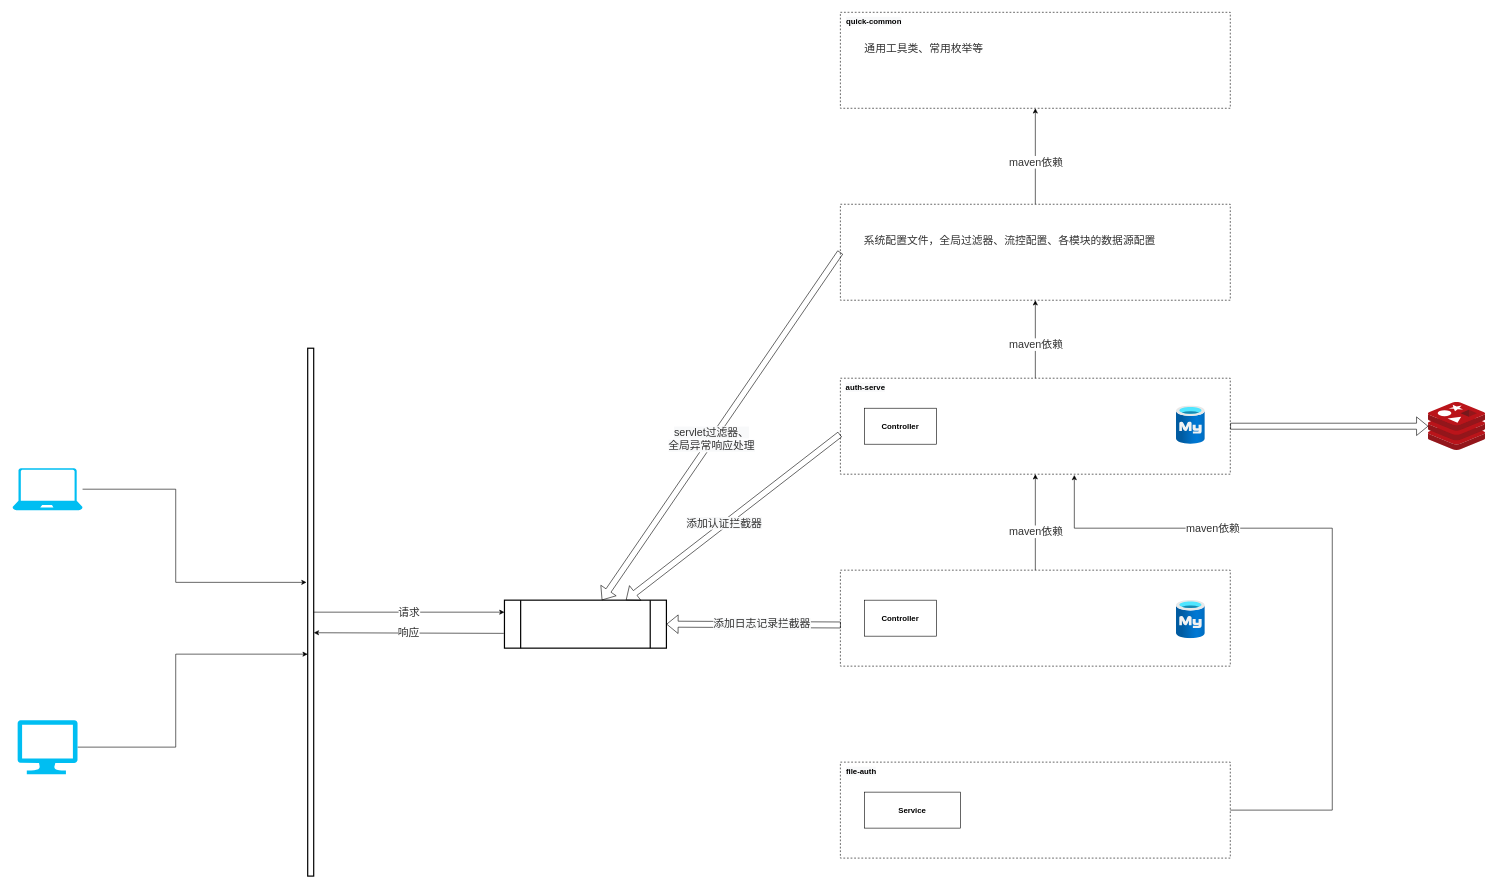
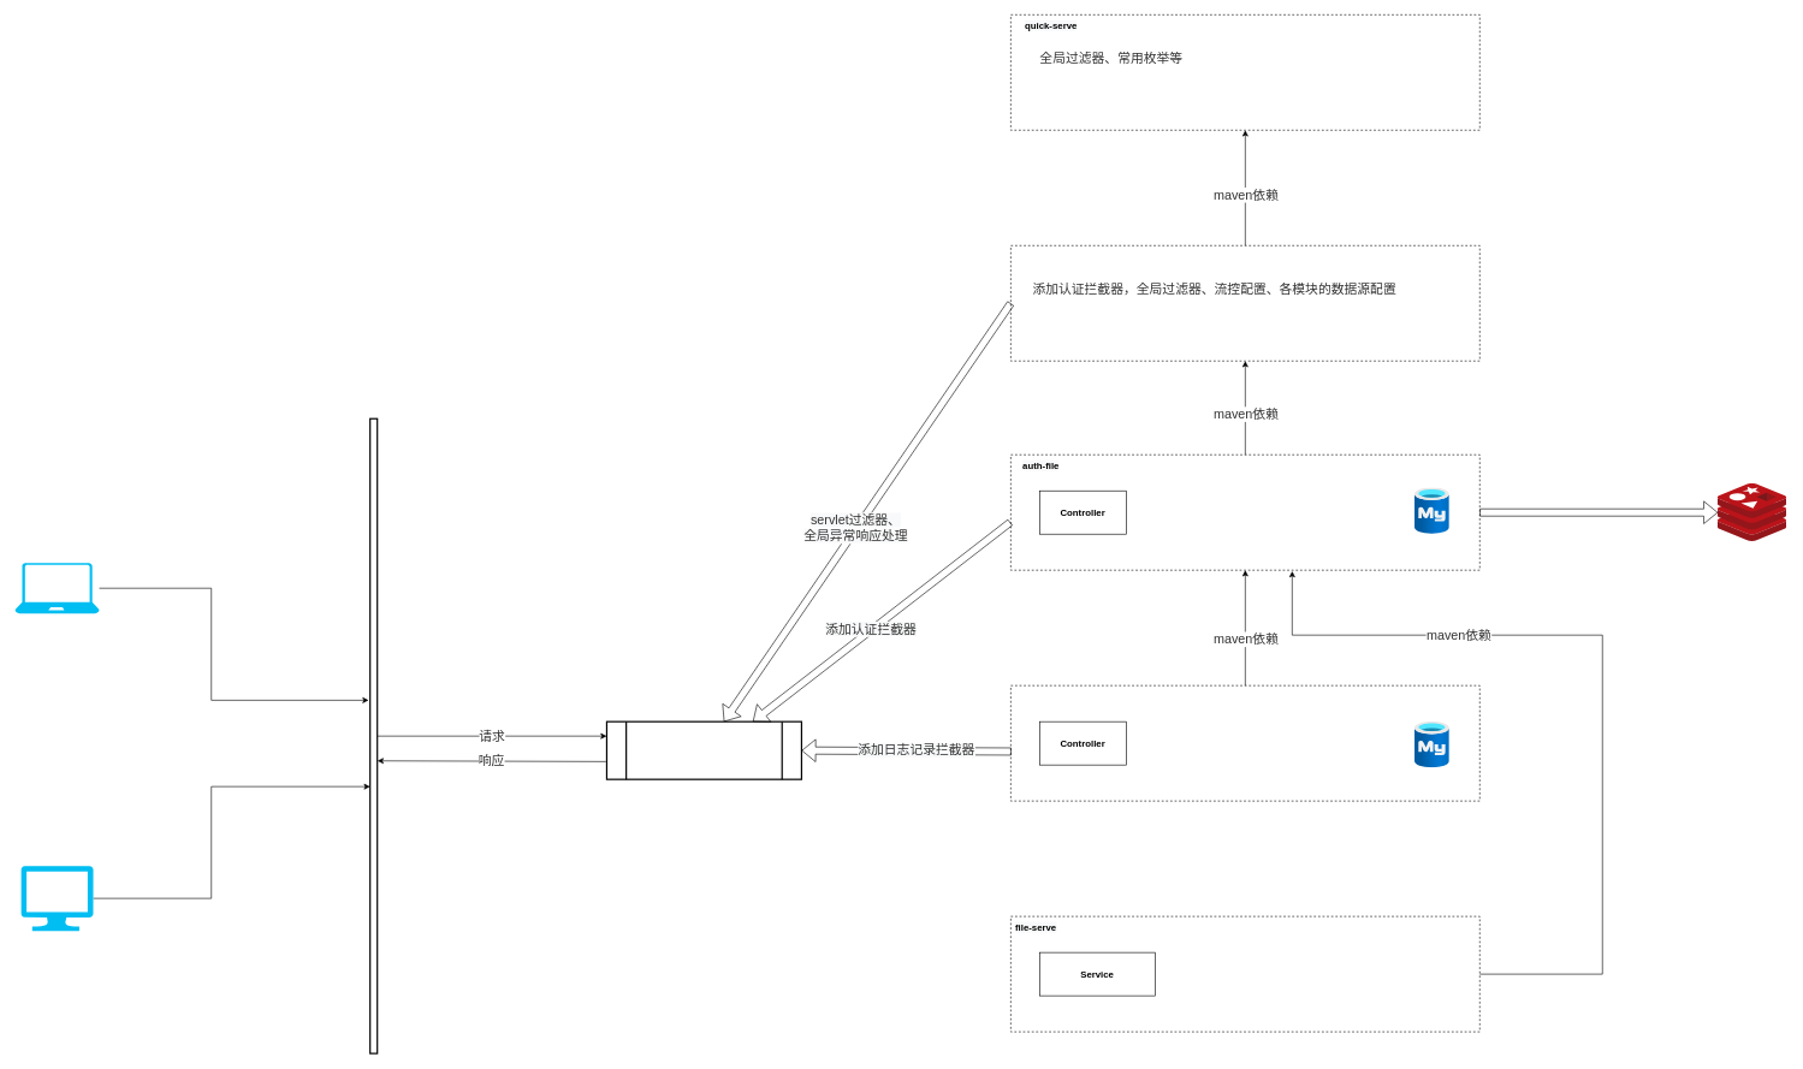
  <mxCell id="0" />
  <mxCell id="1" parent="0" />
  <mxCell id="2" style="edgeStyle=orthogonalEdgeStyle;rounded=0;orthogonalLoop=1;jettySize=auto;html=1;entryX=0.5;entryY=1;entryDx=0;entryDy=0;fontSize=18;fontColor=#333333;" edge="1" parent="1" source="4" target="32"><mxGeometry relative="1" as="geometry" /></mxCell>
  <mxCell id="3" value="maven依赖" style="edgeLabel;html=1;align=center;verticalAlign=middle;resizable=0;points=[];fontSize=18;fontColor=#333333;" vertex="1" connectable="0" parent="2"><mxGeometry x="-0.119" relative="1" as="geometry"><mxPoint as="offset" /></mxGeometry></mxCell>
  <mxCell id="4" value="" style="rounded=0;whiteSpace=wrap;html=1;labelBackgroundColor=none;fontColor=#333333;gradientColor=none;dashed=1;fillColor=none;" vertex="1" parent="1"><mxGeometry x="1400" y="630" width="650" height="160" as="geometry" /></mxCell>
  <mxCell id="5" value="Controller" style="rounded=0;whiteSpace=wrap;html=1;fontSize=13;fontStyle=1" vertex="1" parent="1"><mxGeometry x="1440" y="680" width="120" height="60" as="geometry" /></mxCell>
- <mxCell id="6" value="&lt;span style=&quot;color: rgb(0, 0, 0); font-family: helvetica; font-size: 13px; font-style: normal; letter-spacing: normal; text-align: center; text-indent: 0px; text-transform: none; word-spacing: 0px; background-color: rgb(248, 249, 250); display: inline; float: none;&quot;&gt;auth-serve&lt;/span&gt;&lt;br style=&quot;font-size: 13px;&quot;&gt;" style="text;html=1;strokeColor=none;fillColor=none;align=center;verticalAlign=middle;whiteSpace=wrap;rounded=0;dashed=1;labelBackgroundColor=none;fontColor=#333333;fontSize=13;fontStyle=1" vertex="1" parent="1"><mxGeometry x="1404" y="630" width="76" height="30" as="geometry" /></mxCell>
+ <mxCell id="6" value="&lt;span style=&quot;color: rgb(0, 0, 0); font-family: helvetica; font-size: 13px; font-style: normal; letter-spacing: normal; text-align: center; text-indent: 0px; text-transform: none; word-spacing: 0px; background-color: rgb(248, 249, 250); display: inline; float: none;&quot;&gt;auth-file&lt;/span&gt;&lt;br style=&quot;font-size: 13px;&quot;&gt;" style="text;html=1;strokeColor=none;fillColor=none;align=center;verticalAlign=middle;whiteSpace=wrap;rounded=0;dashed=1;labelBackgroundColor=none;fontColor=#333333;fontSize=13;fontStyle=1" vertex="1" parent="1"><mxGeometry x="1404" y="630" width="76" height="30" as="geometry" /></mxCell>
  <mxCell id="7" style="edgeStyle=orthogonalEdgeStyle;rounded=0;orthogonalLoop=1;jettySize=auto;html=1;entryX=0.5;entryY=1;entryDx=0;entryDy=0;fontSize=18;fontColor=#333333;" edge="1" parent="1" source="9" target="4"><mxGeometry relative="1" as="geometry" /></mxCell>
  <mxCell id="8" value="maven依赖" style="edgeLabel;html=1;align=center;verticalAlign=middle;resizable=0;points=[];fontSize=18;fontColor=#333333;" vertex="1" connectable="0" parent="7"><mxGeometry x="-0.191" relative="1" as="geometry"><mxPoint as="offset" /></mxGeometry></mxCell>
  <mxCell id="9" value="" style="rounded=0;whiteSpace=wrap;html=1;labelBackgroundColor=none;fontColor=#333333;gradientColor=none;dashed=1;fillColor=none;" vertex="1" parent="1"><mxGeometry x="1400" y="950" width="650" height="160" as="geometry" /></mxCell>
  <mxCell id="10" value="Controller" style="rounded=0;whiteSpace=wrap;html=1;fontSize=13;fontStyle=1" vertex="1" parent="1"><mxGeometry x="1440" y="1000" width="120" height="60" as="geometry" /></mxCell>
  <mxCell id="11" style="edgeStyle=orthogonalEdgeStyle;rounded=0;orthogonalLoop=1;jettySize=auto;html=1;entryX=0.6;entryY=1.008;entryDx=0;entryDy=0;entryPerimeter=0;fontSize=18;fontColor=#333333;exitX=1;exitY=0.5;exitDx=0;exitDy=0;" edge="1" parent="1" source="13" target="4"><mxGeometry relative="1" as="geometry"><Array as="points"><mxPoint x="2220" y="1350" /><mxPoint x="2220" y="880" /><mxPoint x="1790" y="880" /></Array></mxGeometry></mxCell>
  <mxCell id="12" value="maven依赖" style="edgeLabel;html=1;align=center;verticalAlign=middle;resizable=0;points=[];fontSize=18;fontColor=#333333;" vertex="1" connectable="0" parent="11"><mxGeometry x="0.527" y="2" relative="1" as="geometry"><mxPoint x="45" y="-2" as="offset" /></mxGeometry></mxCell>
  <mxCell id="13" value="" style="rounded=0;whiteSpace=wrap;html=1;labelBackgroundColor=none;fontColor=#333333;gradientColor=none;dashed=1;fillColor=none;" vertex="1" parent="1"><mxGeometry x="1400" y="1270" width="650" height="160" as="geometry" /></mxCell>
  <mxCell id="14" value="Service" style="rounded=0;whiteSpace=wrap;html=1;fontSize=13;fontStyle=1" vertex="1" parent="1"><mxGeometry x="1440" y="1320" width="160" height="60" as="geometry" /></mxCell>
- <mxCell id="15" value="&lt;span style=&quot;color: rgb(0, 0, 0); font-family: helvetica; font-size: 13px; font-style: normal; letter-spacing: normal; text-align: center; text-indent: 0px; text-transform: none; word-spacing: 0px; background-color: rgb(248, 249, 250); display: inline; float: none;&quot;&gt;file-auth&lt;/span&gt;&lt;br style=&quot;font-size: 13px;&quot;&gt;" style="text;html=1;strokeColor=none;fillColor=none;align=center;verticalAlign=middle;whiteSpace=wrap;rounded=0;dashed=1;labelBackgroundColor=none;fontColor=#333333;fontSize=13;fontStyle=1" vertex="1" parent="1"><mxGeometry x="1400" y="1270" width="70" height="30" as="geometry" /></mxCell>
+ <mxCell id="15" value="&lt;span style=&quot;color: rgb(0, 0, 0); font-family: helvetica; font-size: 13px; font-style: normal; letter-spacing: normal; text-align: center; text-indent: 0px; text-transform: none; word-spacing: 0px; background-color: rgb(248, 249, 250); display: inline; float: none;&quot;&gt;file-serve&lt;/span&gt;&lt;br style=&quot;font-size: 13px;&quot;&gt;" style="text;html=1;strokeColor=none;fillColor=none;align=center;verticalAlign=middle;whiteSpace=wrap;rounded=0;dashed=1;labelBackgroundColor=none;fontColor=#333333;fontSize=13;fontStyle=1" vertex="1" parent="1"><mxGeometry x="1400" y="1270" width="70" height="30" as="geometry" /></mxCell>
  <mxCell id="16" value="" style="rounded=0;whiteSpace=wrap;html=1;labelBackgroundColor=none;fontColor=#333333;fillColor=none;gradientColor=none;strokeWidth=2;" vertex="1" parent="1"><mxGeometry x="512" y="580" width="10" height="880" as="geometry" /></mxCell>
  <mxCell id="17" style="edgeStyle=orthogonalEdgeStyle;rounded=0;orthogonalLoop=1;jettySize=auto;html=1;entryX=-0.2;entryY=0.364;entryDx=0;entryDy=0;fontColor=#333333;entryPerimeter=0;" edge="1" parent="1" source="18"><mxGeometry relative="1" as="geometry"><mxPoint x="510" y="970.32" as="targetPoint" /><Array as="points"><mxPoint x="292" y="815" /><mxPoint x="292" y="970" /></Array></mxGeometry></mxCell>
  <mxCell id="18" value="" style="verticalLabelPosition=bottom;html=1;verticalAlign=top;align=center;strokeColor=none;fillColor=#00BEF2;shape=mxgraph.azure.laptop;pointerEvents=1;labelBackgroundColor=none;fontColor=#333333;" vertex="1" parent="1"><mxGeometry x="20" y="780" width="116.67" height="70" as="geometry" /></mxCell>
  <mxCell id="19" style="edgeStyle=orthogonalEdgeStyle;rounded=0;orthogonalLoop=1;jettySize=auto;html=1;fontColor=#333333;" edge="1" parent="1" source="20"><mxGeometry relative="1" as="geometry"><mxPoint x="512" y="1090" as="targetPoint" /><Array as="points"><mxPoint x="292" y="1245" /><mxPoint x="292" y="1090" /></Array></mxGeometry></mxCell>
  <mxCell id="20" value="" style="verticalLabelPosition=bottom;html=1;verticalAlign=top;align=center;strokeColor=none;fillColor=#00BEF2;shape=mxgraph.azure.computer;pointerEvents=1;labelBackgroundColor=none;fontColor=#333333;" vertex="1" parent="1"><mxGeometry x="28.33" y="1200" width="100" height="90" as="geometry" /></mxCell>
  <mxCell id="21" value="" style="sketch=0;aspect=fixed;html=1;points=[];align=center;image;fontSize=12;image=img/lib/mscae/Cache_Redis_Product.svg;labelBackgroundColor=none;fontColor=#333333;strokeWidth=2;fillColor=none;gradientColor=none;" vertex="1" parent="1"><mxGeometry x="2380" y="670" width="95.24" height="80" as="geometry" /></mxCell>
  <mxCell id="22" value="" style="aspect=fixed;html=1;points=[];align=center;image;fontSize=12;image=img/lib/azure2/databases/Azure_Database_MySQL_Server.svg;labelBackgroundColor=none;fontColor=#333333;strokeWidth=2;fillColor=none;gradientColor=none;" vertex="1" parent="1"><mxGeometry x="1960" y="676" width="48" height="64" as="geometry" /></mxCell>
  <mxCell id="23" value="" style="aspect=fixed;html=1;points=[];align=center;image;fontSize=12;image=img/lib/azure2/databases/Azure_Database_MySQL_Server.svg;labelBackgroundColor=none;fontColor=#333333;strokeWidth=2;fillColor=none;gradientColor=none;" vertex="1" parent="1"><mxGeometry x="1960" y="1000" width="48" height="64" as="geometry" /></mxCell>
  <mxCell id="24" value="" style="endArrow=classic;html=1;rounded=0;fontColor=#333333;exitX=1;exitY=0.5;exitDx=0;exitDy=0;shape=flexArrow;" edge="1" parent="1" source="4" target="21"><mxGeometry width="50" height="50" relative="1" as="geometry"><mxPoint x="2090" y="800" as="sourcePoint" /><mxPoint x="2140" y="750" as="targetPoint" /></mxGeometry></mxCell>
  <mxCell id="25" value="" style="shape=process;whiteSpace=wrap;html=1;backgroundOutline=1;labelBackgroundColor=none;fontSize=13;fontColor=#333333;strokeWidth=2;fillColor=none;gradientColor=none;" vertex="1" parent="1"><mxGeometry x="840" y="1000" width="270" height="80" as="geometry" /></mxCell>
  <mxCell id="26" value="" style="shape=flexArrow;endArrow=classic;html=1;rounded=0;fontSize=13;fontColor=#333333;exitX=-0.001;exitY=0.585;exitDx=0;exitDy=0;exitPerimeter=0;entryX=0.75;entryY=0;entryDx=0;entryDy=0;" edge="1" parent="1" source="4" target="25"><mxGeometry width="50" height="50" relative="1" as="geometry"><mxPoint x="1270" y="930" as="sourcePoint" /><mxPoint x="1320" y="880" as="targetPoint" /></mxGeometry></mxCell>
  <mxCell id="27" value="&lt;span style=&quot;background-color: rgb(248 , 249 , 250)&quot;&gt;添加认证拦截器&lt;/span&gt;" style="edgeLabel;html=1;align=center;verticalAlign=middle;resizable=0;points=[];fontSize=18;fontColor=#333333;" vertex="1" connectable="0" parent="26"><mxGeometry x="0.075" y="-1" relative="1" as="geometry"><mxPoint x="-1" as="offset" /></mxGeometry></mxCell>
  <mxCell id="28" value="" style="shape=flexArrow;endArrow=classic;html=1;rounded=0;fontSize=13;fontColor=#333333;exitX=0.001;exitY=0.571;exitDx=0;exitDy=0;exitPerimeter=0;entryX=1;entryY=0.5;entryDx=0;entryDy=0;" edge="1" parent="1" source="9" target="25"><mxGeometry width="50" height="50" relative="1" as="geometry"><mxPoint x="1429.35" y="843.6" as="sourcePoint" /><mxPoint x="1180" y="1080" as="targetPoint" /></mxGeometry></mxCell>
  <mxCell id="29" value="&lt;span style=&quot;background-color: rgb(248 , 249 , 250)&quot;&gt;添加日志记录拦截器&lt;/span&gt;" style="edgeLabel;html=1;align=center;verticalAlign=middle;resizable=0;points=[];fontSize=18;fontColor=#333333;" vertex="1" connectable="0" parent="28"><mxGeometry x="-0.095" y="2" relative="1" as="geometry"><mxPoint y="-3" as="offset" /></mxGeometry></mxCell>
  <mxCell id="30" style="edgeStyle=orthogonalEdgeStyle;rounded=0;orthogonalLoop=1;jettySize=auto;html=1;fontSize=18;fontColor=#333333;" edge="1" parent="1" source="32" target="33"><mxGeometry relative="1" as="geometry" /></mxCell>
  <mxCell id="31" value="maven依赖" style="edgeLabel;html=1;align=center;verticalAlign=middle;resizable=0;points=[];fontSize=18;fontColor=#333333;" vertex="1" connectable="0" parent="30"><mxGeometry x="-0.204" y="-8" relative="1" as="geometry"><mxPoint x="-8" y="-7" as="offset" /></mxGeometry></mxCell>
  <mxCell id="32" value="" style="rounded=0;whiteSpace=wrap;html=1;labelBackgroundColor=none;fontColor=#333333;gradientColor=none;dashed=1;fillColor=none;" vertex="1" parent="1"><mxGeometry x="1400" y="340" width="650" height="160" as="geometry" /></mxCell>
  <mxCell id="33" value="" style="rounded=0;whiteSpace=wrap;html=1;labelBackgroundColor=none;fontColor=#333333;gradientColor=none;dashed=1;fillColor=none;" vertex="1" parent="1"><mxGeometry x="1400" y="20" width="650" height="160" as="geometry" /></mxCell>
- <mxCell id="34" value="&lt;span style=&quot;color: rgb(0 , 0 , 0) ; font-family: &amp;#34;helvetica&amp;#34; ; font-size: 13px ; font-style: normal ; letter-spacing: normal ; text-align: center ; text-indent: 0px ; text-transform: none ; word-spacing: 0px ; background-color: rgb(248 , 249 , 250) ; display: inline ; float: none&quot;&gt;quick-common&lt;/span&gt;" style="text;html=1;strokeColor=none;fillColor=none;align=center;verticalAlign=middle;whiteSpace=wrap;rounded=0;dashed=1;labelBackgroundColor=none;fontColor=#333333;fontSize=13;fontStyle=1" vertex="1" parent="1"><mxGeometry x="1403" y="20" width="106" height="30" as="geometry" /></mxCell>
- <mxCell id="35" value="系统配置文件，全局过滤器、流控配置、各模块的数据源配置" style="text;html=1;strokeColor=none;fillColor=none;align=center;verticalAlign=middle;whiteSpace=wrap;rounded=0;labelBackgroundColor=none;fontSize=18;fontColor=#333333;" vertex="1" parent="1"><mxGeometry x="1425" y="390" width="515" height="20" as="geometry" /></mxCell>
- <mxCell id="36" value="通用工具类、常用枚举等" style="text;html=1;strokeColor=none;fillColor=none;align=center;verticalAlign=middle;whiteSpace=wrap;rounded=0;labelBackgroundColor=none;fontSize=18;fontColor=#333333;" vertex="1" parent="1"><mxGeometry x="1427" y="70" width="225" height="20" as="geometry" /></mxCell>
+ <mxCell id="34" value="&lt;span style=&quot;color: rgb(0 , 0 , 0) ; font-family: &amp;#34;helvetica&amp;#34; ; font-size: 13px ; font-style: normal ; letter-spacing: normal ; text-align: center ; text-indent: 0px ; text-transform: none ; word-spacing: 0px ; background-color: rgb(248 , 249 , 250) ; display: inline ; float: none&quot;&gt;quick-serve&lt;/span&gt;" style="text;html=1;strokeColor=none;fillColor=none;align=center;verticalAlign=middle;whiteSpace=wrap;rounded=0;dashed=1;labelBackgroundColor=none;fontColor=#333333;fontSize=13;fontStyle=1" vertex="1" parent="1"><mxGeometry x="1403" y="20" width="106" height="30" as="geometry" /></mxCell>
+ <mxCell id="35" value="添加认证拦截器，全局过滤器、流控配置、各模块的数据源配置" style="text;html=1;strokeColor=none;fillColor=none;align=center;verticalAlign=middle;whiteSpace=wrap;rounded=0;labelBackgroundColor=none;fontSize=18;fontColor=#333333;" vertex="1" parent="1"><mxGeometry x="1425" y="390" width="515" height="20" as="geometry" /></mxCell>
+ <mxCell id="36" value="全局过滤器、常用枚举等" style="text;html=1;strokeColor=none;fillColor=none;align=center;verticalAlign=middle;whiteSpace=wrap;rounded=0;labelBackgroundColor=none;fontSize=18;fontColor=#333333;" vertex="1" parent="1"><mxGeometry x="1427" y="70" width="225" height="20" as="geometry" /></mxCell>
  <mxCell id="37" value="" style="endArrow=classic;html=1;rounded=0;fontSize=18;fontColor=#333333;entryX=0;entryY=0.25;entryDx=0;entryDy=0;exitX=1;exitY=0.5;exitDx=0;exitDy=0;" edge="1" parent="1" source="16" target="25"><mxGeometry width="50" height="50" relative="1" as="geometry"><mxPoint x="560" y="1010" as="sourcePoint" /><mxPoint x="610" y="960" as="targetPoint" /></mxGeometry></mxCell>
  <mxCell id="38" value="请求" style="edgeLabel;html=1;align=center;verticalAlign=middle;resizable=0;points=[];fontSize=18;fontColor=#333333;" vertex="1" connectable="0" parent="37"><mxGeometry x="-0.181" y="1" relative="1" as="geometry"><mxPoint x="28" y="1" as="offset" /></mxGeometry></mxCell>
  <mxCell id="39" value="" style="endArrow=classic;html=1;rounded=0;fontSize=18;fontColor=#333333;entryX=1.017;entryY=0.539;entryDx=0;entryDy=0;entryPerimeter=0;exitX=-0.004;exitY=0.692;exitDx=0;exitDy=0;exitPerimeter=0;" edge="1" parent="1" source="25" target="16"><mxGeometry width="50" height="50" relative="1" as="geometry"><mxPoint x="640" y="1160" as="sourcePoint" /><mxPoint x="690" y="1110" as="targetPoint" /></mxGeometry></mxCell>
  <mxCell id="40" value="响应" style="edgeLabel;html=1;align=center;verticalAlign=middle;resizable=0;points=[];fontSize=18;fontColor=#333333;" vertex="1" connectable="0" parent="39"><mxGeometry x="0.258" relative="1" as="geometry"><mxPoint x="40" as="offset" /></mxGeometry></mxCell>
  <mxCell id="41" value="" style="shape=flexArrow;endArrow=classic;html=1;rounded=0;fontSize=13;fontColor=#333333;exitX=0;exitY=0.5;exitDx=0;exitDy=0;" edge="1" parent="1" source="32" target="25"><mxGeometry width="50" height="50" relative="1" as="geometry"><mxPoint x="1326.85" y="580" as="sourcePoint" /><mxPoint x="970" y="856.4" as="targetPoint" /></mxGeometry></mxCell>
  <mxCell id="42" value="&lt;span style=&quot;background-color: rgb(248 , 249 , 250)&quot;&gt;servlet过滤器、&lt;br&gt;全局异常响应处理&lt;br&gt;&lt;/span&gt;" style="edgeLabel;html=1;align=center;verticalAlign=middle;resizable=0;points=[];fontSize=18;fontColor=#333333;" vertex="1" connectable="0" parent="41"><mxGeometry x="0.075" y="-1" relative="1" as="geometry"><mxPoint x="-1" as="offset" /></mxGeometry></mxCell>
